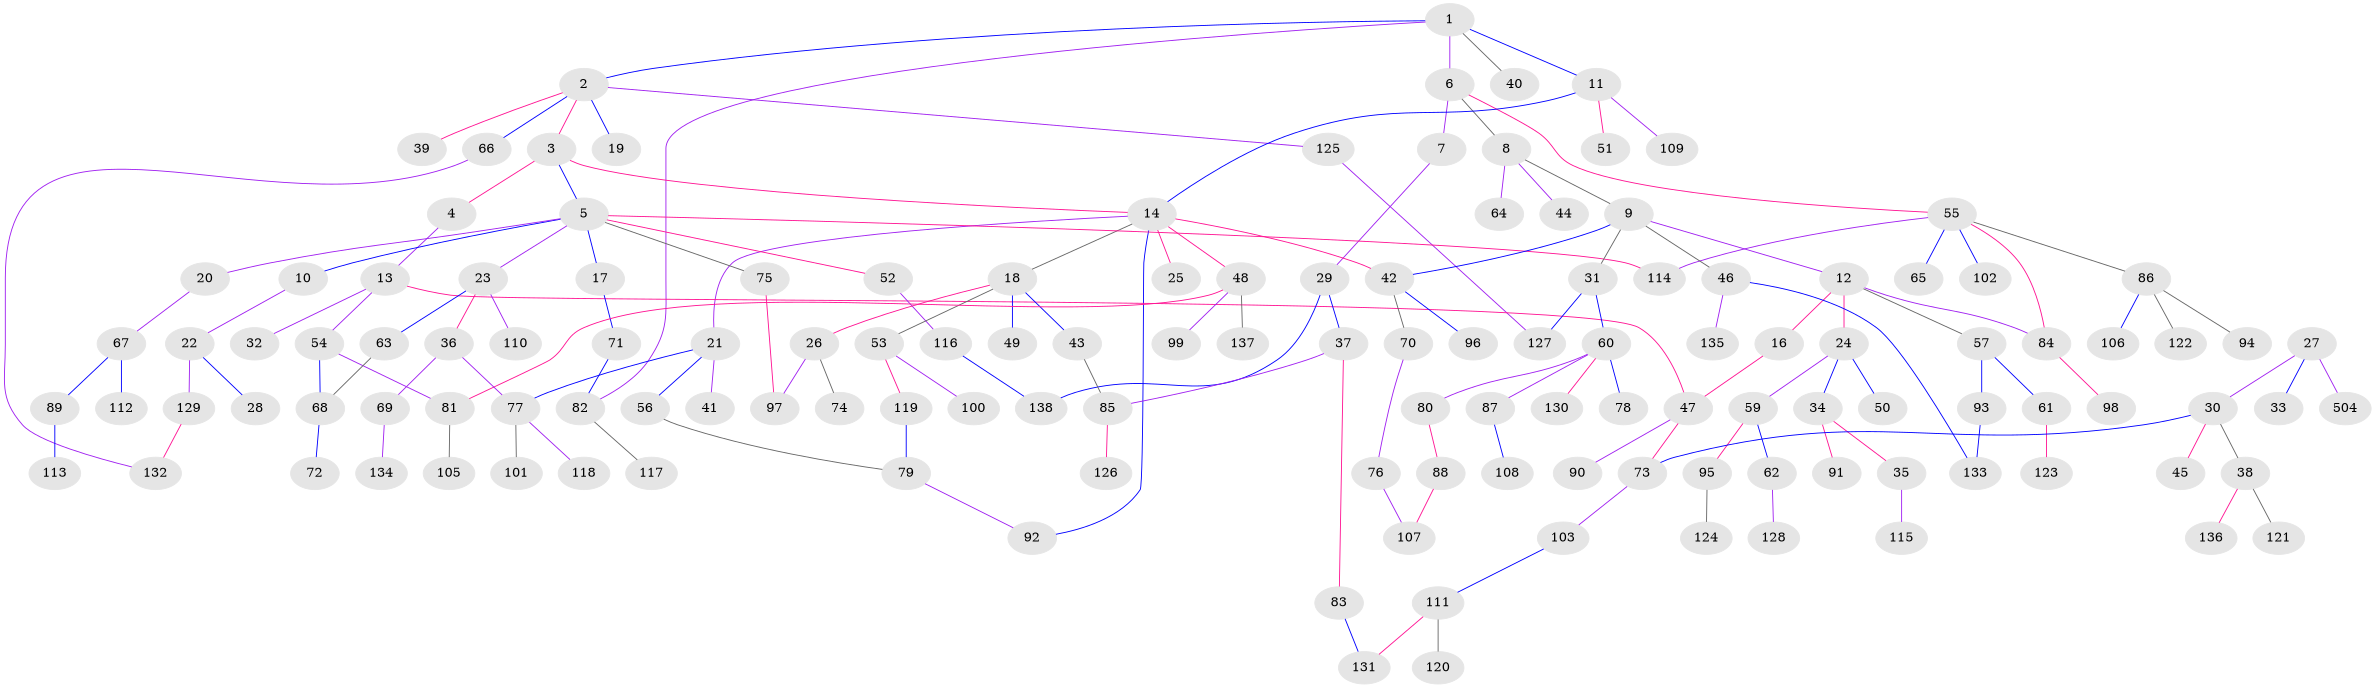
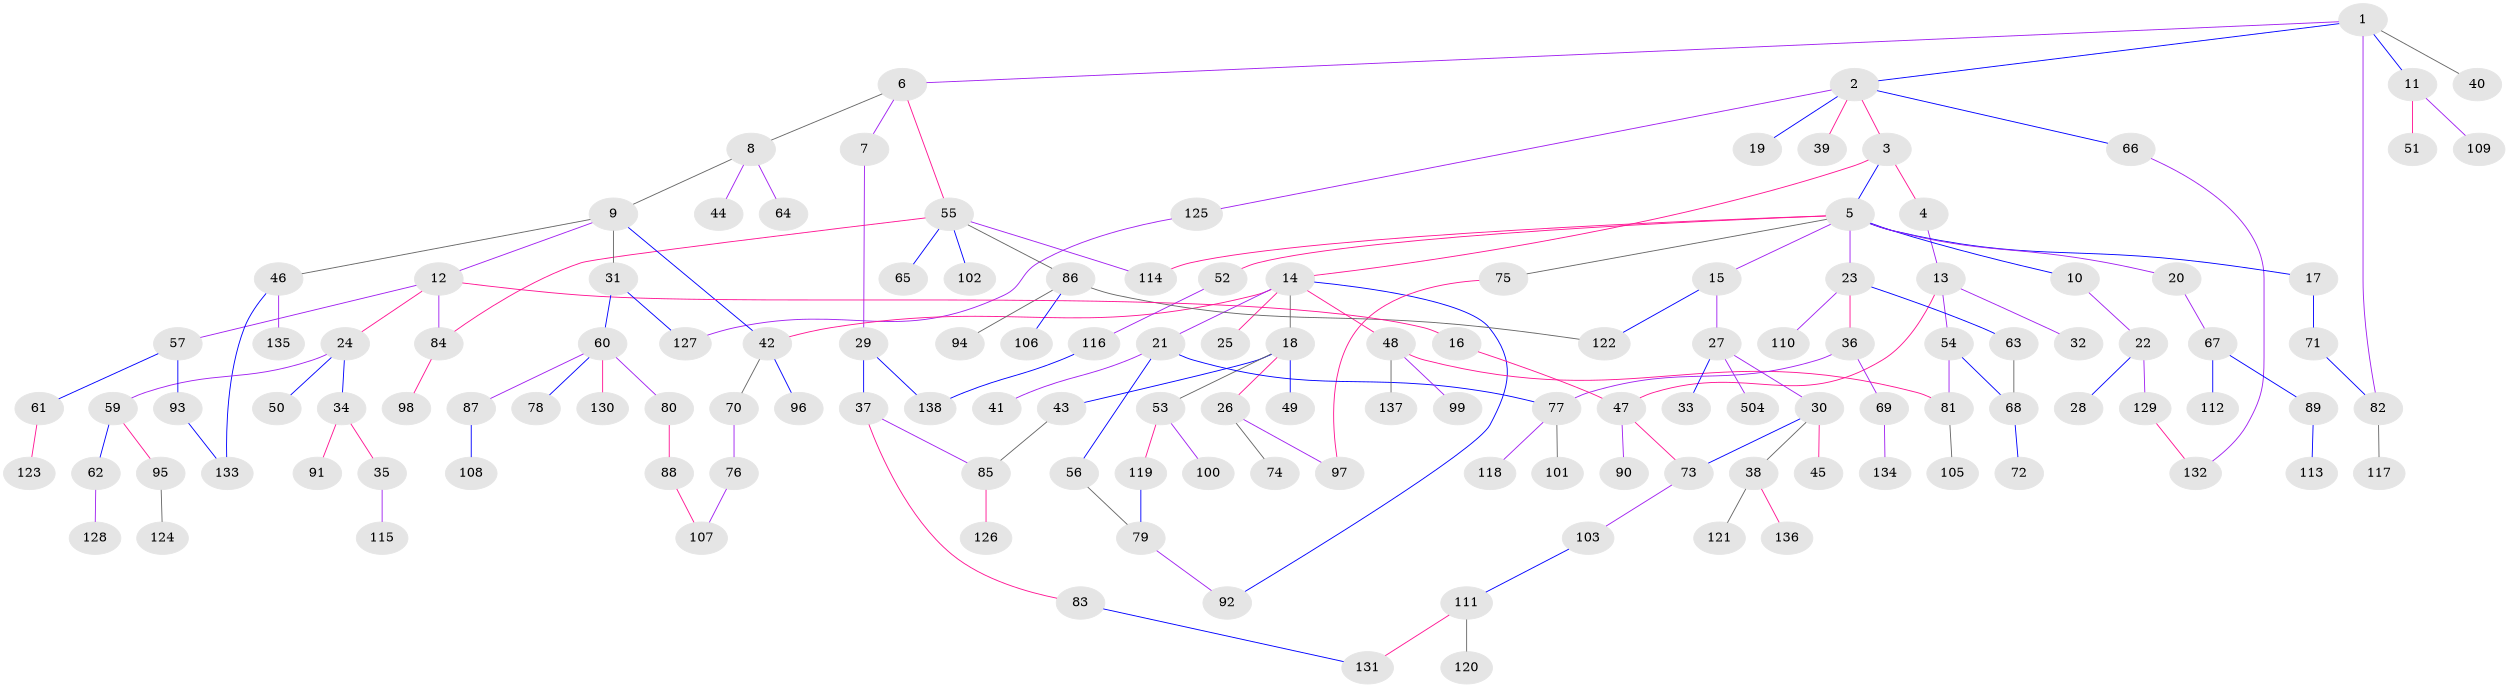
  graph {
    node [color=gray90 style=filled]
    edge [color=purple]
    1
    2
    6
    11
    40
    82
    3
    19
    39
    66
    125
    7
    8
    55
    14
    51
    109
    117
    4
    5
    132
    127
    13
    10
+   15
    17
    20
    23
    52
    75
    114
    42
    18
    21
    25
    48
    92
    32
    47
    54
    22
    27
    122
    71
    67
    36
    63
    110
    116
    97
    29
    9
    44
    64
    84
    65
    86
    102
    37
    138
    12
    31
    46
    16
    24
    57
    60
    70
    96
    133
    135
    28
    129
    34
    50
    59
    61
    93
    98
    73
    90
    81
    68
    26
    43
    49
    53
    41
    56
    77
    99
    137
    30
    33
    n95 [label=504]
    74
    85
    100
    119
    89
    112
    79
    101
    118
    69
    35
    91
    62
    95
    38
    45
    83
    121
    136
    103
    78
    80
    87
    130
    115
    134
    131
    126
    76
    105
    72
    94
    106
    123
    128
    124
    88
    108
    113
    107
    111
    120
    1 -- 2 [color=blue]
    1 -- 6
    1 -- 11 [color=blue]
    1 -- 40 [color=gray40]
    1 -- 82
    2 -- 3 [color=deeppink]
    2 -- 19 [color=blue]
    2 -- 39 [color=deeppink]
    2 -- 66 [color=blue]
    2 -- 125
    6 -- 7
    6 -- 8 [color=gray40]
    6 -- 55 [color=deeppink]
-   11 -- 14 [color=blue]
    11 -- 51 [color=deeppink]
    11 -- 109
    82 -- 117 [color=gray40]
    3 -- 14 [color=deeppink]
    3 -- 4 [color=deeppink]
    3 -- 5 [color=blue]
    66 -- 132
    125 -- 127
    7 -- 29
    8 -- 9 [color=gray40]
    8 -- 44
    8 -- 64
    55 -- 114
    55 -- 84 [color=deeppink]
    55 -- 65 [color=blue]
    55 -- 86 [color=gray40]
    55 -- 102 [color=blue]
    14 -- 42 [color=deeppink]
    14 -- 18 [color=gray40]
    14 -- 21
    14 -- 25 [color=deeppink]
    14 -- 48 [color=deeppink]
    14 -- 92 [color=blue]
    4 -- 13
    5 -- 10 [color=blue]
+   5 -- 15
    5 -- 17 [color=blue]
    5 -- 20
    5 -- 23
    5 -- 52 [color=deeppink]
    5 -- 75 [color=gray40]
    5 -- 114 [color=deeppink]
    13 -- 32
    13 -- 47 [color=deeppink]
    13 -- 54
    10 -- 22
+   15 -- 27
+   15 -- 122 [color=blue]
    17 -- 71 [color=blue]
    20 -- 67
    23 -- 36 [color=deeppink]
    23 -- 63 [color=blue]
    23 -- 110
    52 -- 116
    75 -- 97 [color=deeppink]
    42 -- 70 [color=gray40]
    42 -- 96 [color=blue]
    18 -- 26 [color=deeppink]
    18 -- 43 [color=blue]
    18 -- 49 [color=blue]
    18 -- 53 [color=gray40]
    21 -- 41
    21 -- 56 [color=blue]
    21 -- 77 [color=blue]
    48 -- 81 [color=deeppink]
    48 -- 99
    48 -- 137 [color=gray40]
    47 -- 73 [color=deeppink]
    47 -- 90
    54 -- 81
    54 -- 68 [color=blue]
    22 -- 28 [color=blue]
    22 -- 129
    27 -- 30
    27 -- 33 [color=blue]
    27 -- n95
    71 -- 82 [color=blue]
    67 -- 89 [color=blue]
    67 -- 112 [color=blue]
    36 -- 77
    36 -- 69
    63 -- 68 [color=gray40]
    116 -- 138 [color=blue]
    29 -- 37 [color=blue]
    29 -- 138 [color=blue]
    9 -- 42 [color=blue]
    9 -- 12
    9 -- 31 [color=gray40]
    9 -- 46 [color=gray40]
    84 -- 98 [color=deeppink]
    86 -- 122 [color=gray40]
    86 -- 94 [color=gray40]
    86 -- 106 [color=blue]
    37 -- 85
    37 -- 83 [color=deeppink]
    12 -- 84
    12 -- 16 [color=deeppink]
    12 -- 24 [color=deeppink]
-   12 -- 57 [color=gray40]
+   12 -- 57
    31 -- 127 [color=blue]
    31 -- 60 [color=blue]
    46 -- 133 [color=blue]
    46 -- 135
    16 -- 47 [color=deeppink]
    24 -- 34 [color=blue]
    24 -- 50 [color=blue]
    24 -- 59
    57 -- 61 [color=blue]
    57 -- 93 [color=blue]
    60 -- 78 [color=blue]
    60 -- 80
    60 -- 87
    60 -- 130 [color=deeppink]
    70 -- 76
    129 -- 132 [color=deeppink]
    34 -- 35 [color=deeppink]
    34 -- 91 [color=deeppink]
    59 -- 62 [color=blue]
    59 -- 95 [color=deeppink]
    61 -- 123 [color=deeppink]
    93 -- 133 [color=blue]
    73 -- 103
    81 -- 105 [color=gray40]
    68 -- 72 [color=blue]
    26 -- 97
    26 -- 74 [color=gray40]
    43 -- 85 [color=gray40]
    53 -- 100
    53 -- 119 [color=deeppink]
    56 -- 79 [color=gray40]
    77 -- 101 [color=gray40]
    77 -- 118
    30 -- 73 [color=blue]
    30 -- 38 [color=gray40]
    30 -- 45 [color=deeppink]
    85 -- 126 [color=deeppink]
    119 -- 79 [color=blue]
    89 -- 113 [color=blue]
    79 -- 92
    69 -- 134
    35 -- 115
    62 -- 128
    95 -- 124 [color=gray40]
    38 -- 121 [color=gray40]
    38 -- 136 [color=deeppink]
    83 -- 131 [color=blue]
    103 -- 111 [color=blue]
    80 -- 88 [color=deeppink]
    87 -- 108 [color=blue]
    76 -- 107
    88 -- 107 [color=deeppink]
    111 -- 131 [color=deeppink]
    111 -- 120 [color=gray40]
  }
